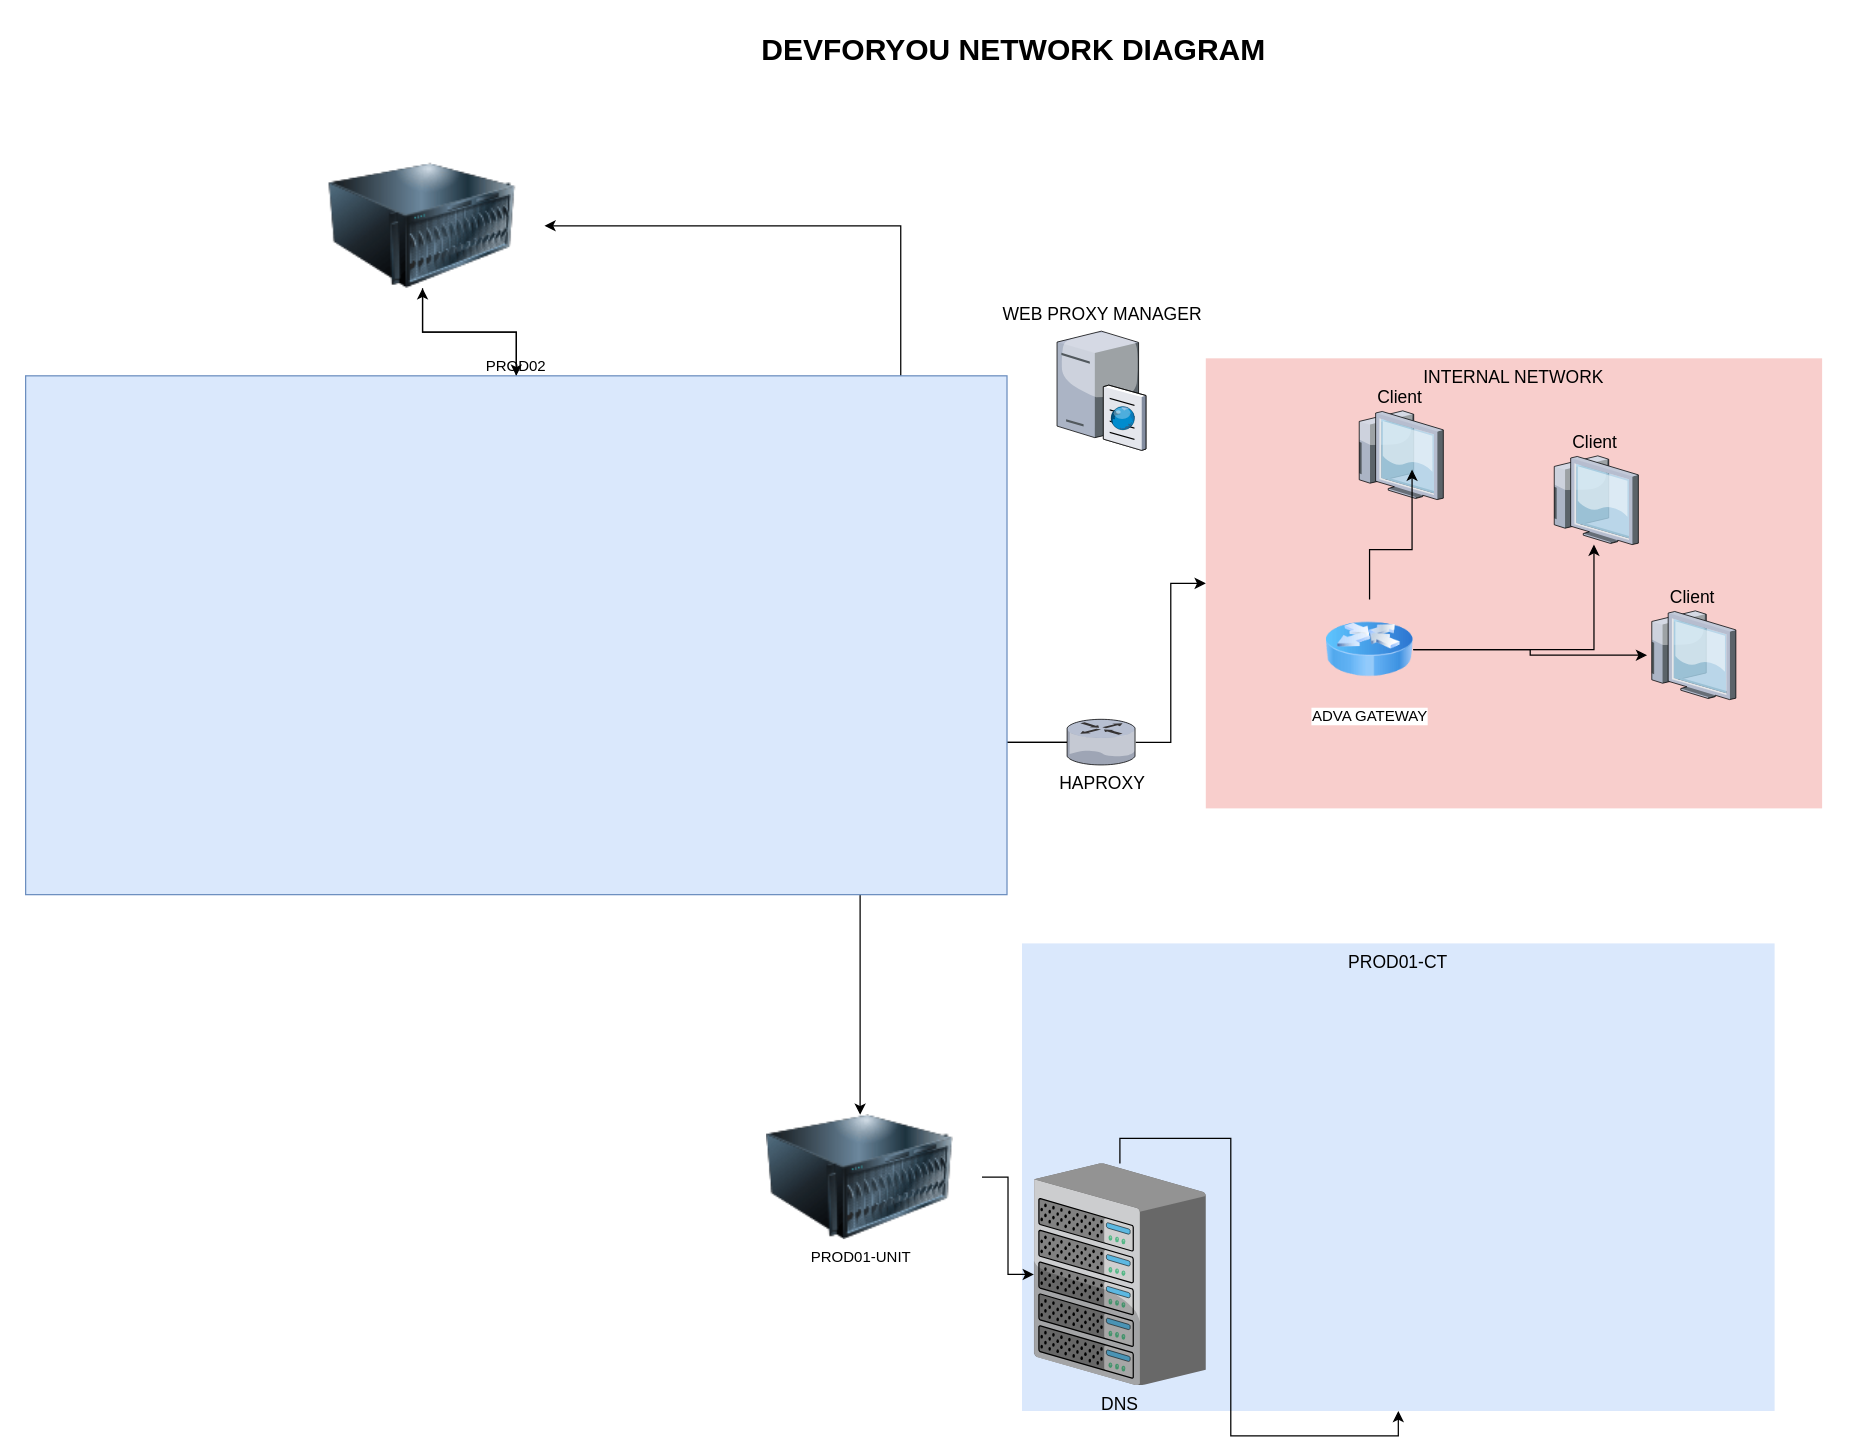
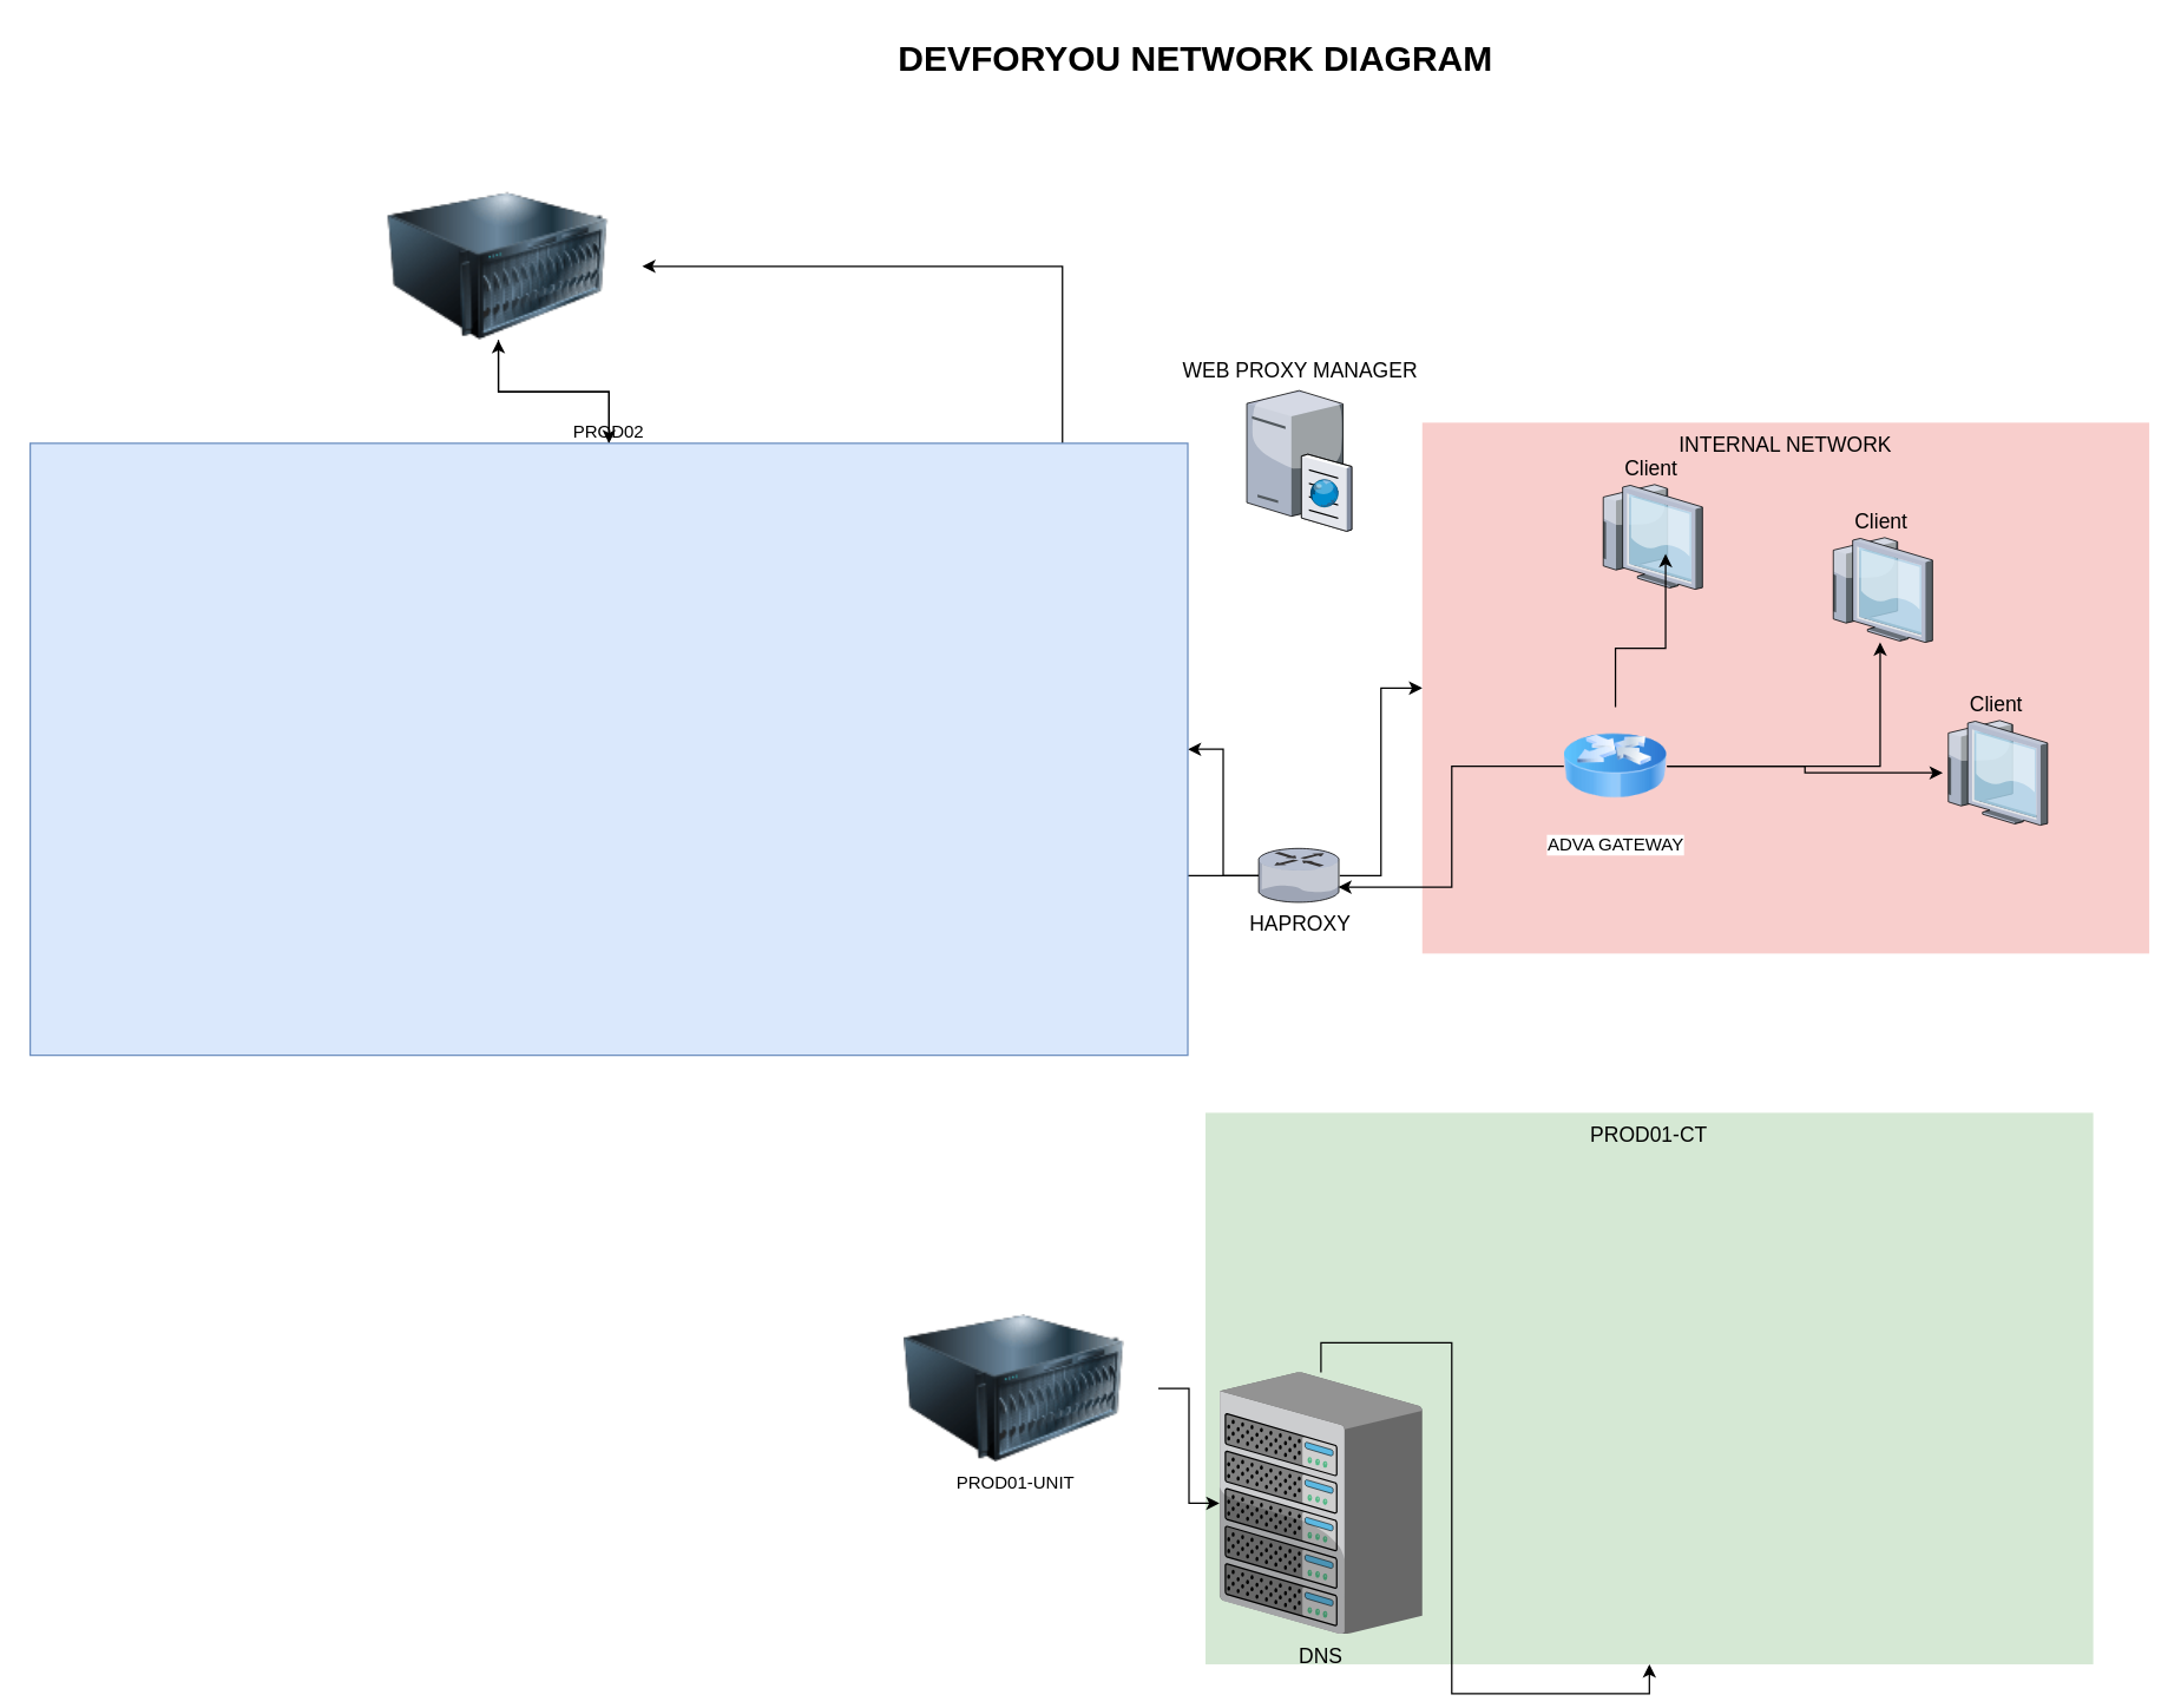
  <mxCell id="0" style=";html=1;" />
  <mxCell id="1" style=";html=1;" parent="0" />
  <mxCell id="2" value="INTERNAL NETWORK" style="whiteSpace=wrap;html=1;fillColor=#f8cecc;fontSize=14;strokeColor=none;verticalAlign=top;" parent="1" vertex="1"><mxGeometry x="964" y="286" width="493" height="360" as="geometry" /></mxCell>
- <mxCell id="3" value="PROD01-CT&lt;br&gt;" style="whiteSpace=wrap;html=1;fillColor=#dae8fc;fontSize=14;strokeColor=none;verticalAlign=top;" parent="1" vertex="1"><mxGeometry x="817" y="754" width="602" height="374" as="geometry" /></mxCell>
+ <mxCell id="3" value="PROD01-CT&lt;br&gt;" style="whiteSpace=wrap;html=1;fillColor=#d5e8d4;fontSize=14;strokeColor=none;verticalAlign=top;" parent="1" vertex="1"><mxGeometry x="817" y="754" width="602" height="374" as="geometry" /></mxCell>
  <mxCell id="4" style="edgeStyle=orthogonalEdgeStyle;rounded=0;orthogonalLoop=1;jettySize=auto;html=1;" parent="1" source="8" target="2" edge="1"><mxGeometry relative="1" as="geometry" /></mxCell>
- <mxCell id="5" style="edgeStyle=orthogonalEdgeStyle;rounded=0;orthogonalLoop=1;jettySize=auto;html=1;" edge="1" parent="1" source="8" target="24"><mxGeometry relative="1" as="geometry" /></mxCell>
+ <mxCell id="5" style="edgeStyle=orthogonalEdgeStyle;rounded=0;orthogonalLoop=1;jettySize=auto;html=1;" edge="1" parent="1" source="8" target="25"><mxGeometry relative="1" as="geometry" /></mxCell>
  <mxCell id="6" style="edgeStyle=orthogonalEdgeStyle;rounded=0;orthogonalLoop=1;jettySize=auto;html=1;" edge="1" parent="1" source="25" target="22"><mxGeometry relative="1" as="geometry" /></mxCell>
  <mxCell id="7" style="edgeStyle=orthogonalEdgeStyle;rounded=0;orthogonalLoop=1;jettySize=auto;html=1;" edge="1" parent="1" source="8" target="22"><mxGeometry relative="1" as="geometry"><mxPoint x="670" y="210" as="targetPoint" /><Array as="points"><mxPoint x="720" y="593" /><mxPoint x="720" y="180" /></Array></mxGeometry></mxCell>
  <mxCell id="8" value="HAPROXY" style="verticalLabelPosition=bottom;aspect=fixed;html=1;verticalAlign=top;strokeColor=none;shape=mxgraph.citrix.router;fillColor=#66B2FF;gradientColor=#0066CC;fontSize=14;" parent="1" vertex="1"><mxGeometry x="853" y="574.75" width="55" height="36.5" as="geometry" /></mxCell>
  <mxCell id="9" value="WEB PROXY MANAGER" style="verticalLabelPosition=top;aspect=fixed;html=1;verticalAlign=bottom;strokeColor=none;shape=mxgraph.citrix.cache_server;fillColor=#66B2FF;gradientColor=#0066CC;fontSize=14;labelPosition=center;align=center;" parent="1" vertex="1"><mxGeometry x="845" y="262" width="71" height="97.5" as="geometry" /></mxCell>
  <mxCell id="10" style="edgeStyle=orthogonalEdgeStyle;rounded=0;orthogonalLoop=1;jettySize=auto;html=1;" parent="1" source="11" target="3" edge="1"><mxGeometry relative="1" as="geometry" /></mxCell>
  <mxCell id="11" value="DNS" style="verticalLabelPosition=bottom;aspect=fixed;html=1;verticalAlign=top;strokeColor=none;shape=mxgraph.citrix.chassis;fillColor=#66B2FF;gradientColor=#0066CC;fontSize=14;" parent="1" vertex="1"><mxGeometry x="826.5" y="930" width="137.5" height="177.5" as="geometry" /></mxCell>
  <mxCell id="12" value="Client" style="verticalLabelPosition=top;aspect=fixed;html=1;verticalAlign=bottom;strokeColor=none;shape=mxgraph.citrix.thin_client;fillColor=#66B2FF;gradientColor=#0066CC;fontSize=14;labelPosition=center;align=center;" parent="1" vertex="1"><mxGeometry x="1317" y="488" width="71" height="71" as="geometry" /></mxCell>
  <mxCell id="13" value="Client" style="verticalLabelPosition=top;aspect=fixed;html=1;verticalAlign=bottom;strokeColor=none;shape=mxgraph.citrix.thin_client;fillColor=#66B2FF;gradientColor=#0066CC;fontSize=14;labelPosition=center;align=center;" parent="1" vertex="1"><mxGeometry x="1239" y="364" width="71" height="71" as="geometry" /></mxCell>
  <mxCell id="14" value="Client" style="verticalLabelPosition=top;aspect=fixed;html=1;verticalAlign=bottom;strokeColor=none;shape=mxgraph.citrix.thin_client;fillColor=#66B2FF;gradientColor=#0066CC;fontSize=14;labelPosition=center;align=center;" parent="1" vertex="1"><mxGeometry x="1083" y="328" width="71" height="71" as="geometry" /></mxCell>
  <mxCell id="15" value="DEVFORYOU NETWORK DIAGRAM" style="text;strokeColor=none;fillColor=none;html=1;fontSize=24;fontStyle=1;verticalAlign=middle;align=center;" parent="1" vertex="1"><mxGeometry x="379" y="20" width="861" height="40" as="geometry" /></mxCell>
+ <mxCell id="16" style="edgeStyle=orthogonalEdgeStyle;rounded=0;orthogonalLoop=1;jettySize=auto;html=1;entryX=0.982;entryY=0.719;entryDx=0;entryDy=0;entryPerimeter=0;" parent="1" source="20" target="8" edge="1"><mxGeometry relative="1" as="geometry" /></mxCell>
  <mxCell id="17" style="edgeStyle=orthogonalEdgeStyle;rounded=0;orthogonalLoop=1;jettySize=auto;html=1;" parent="1" source="20" target="12" edge="1"><mxGeometry relative="1" as="geometry" /></mxCell>
  <mxCell id="18" style="edgeStyle=orthogonalEdgeStyle;rounded=0;orthogonalLoop=1;jettySize=auto;html=1;" parent="1" source="20" target="13" edge="1"><mxGeometry relative="1" as="geometry" /></mxCell>
  <mxCell id="19" style="edgeStyle=orthogonalEdgeStyle;rounded=0;orthogonalLoop=1;jettySize=auto;html=1;entryX=0.648;entryY=0.662;entryDx=0;entryDy=0;entryPerimeter=0;" parent="1" source="20" target="14" edge="1"><mxGeometry relative="1" as="geometry" /></mxCell>
  <mxCell id="20" value="ADVA GATEWAY" style="image;html=1;image=img/lib/clip_art/networking/Router_Icon_128x128.png" parent="1" vertex="1"><mxGeometry x="1060" y="479" width="70" height="80" as="geometry" /></mxCell>
  <mxCell id="21" style="edgeStyle=orthogonalEdgeStyle;rounded=0;orthogonalLoop=1;jettySize=auto;html=1;" edge="1" parent="1" source="22" target="25"><mxGeometry relative="1" as="geometry" /></mxCell>
  <mxCell id="22" value="" style="image;html=1;image=img/lib/clip_art/computers/Server_128x128.png" vertex="1" parent="1"><mxGeometry x="240" y="130" width="195" height="100" as="geometry" /></mxCell>
  <mxCell id="23" style="edgeStyle=orthogonalEdgeStyle;rounded=0;orthogonalLoop=1;jettySize=auto;html=1;" edge="1" parent="1" source="24" target="11"><mxGeometry relative="1" as="geometry" /></mxCell>
  <mxCell id="24" value="PROD01-UNIT" style="image;html=1;image=img/lib/clip_art/computers/Server_128x128.png" vertex="1" parent="1"><mxGeometry x="590" y="891" width="195" height="100" as="geometry" /></mxCell>
  <mxCell id="25" value="PROD02" style="whiteSpace=wrap;html=1;aspect=fixed;fillColor=#dae8fc;strokeColor=#6c8ebf;horizontal=1;spacing=0;labelPosition=center;verticalLabelPosition=top;align=center;verticalAlign=bottom;" vertex="1" parent="1"><mxGeometry x="20" y="300" width="785" height="415" as="geometry" /></mxCell>
